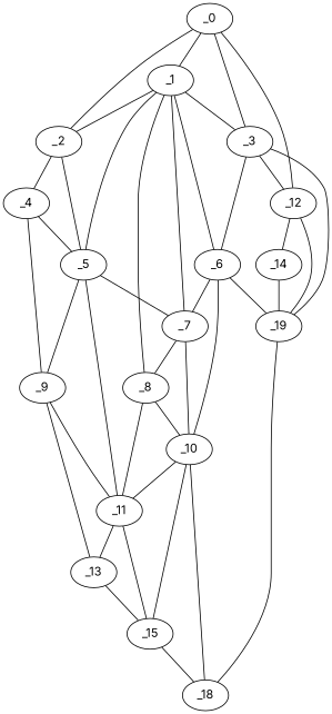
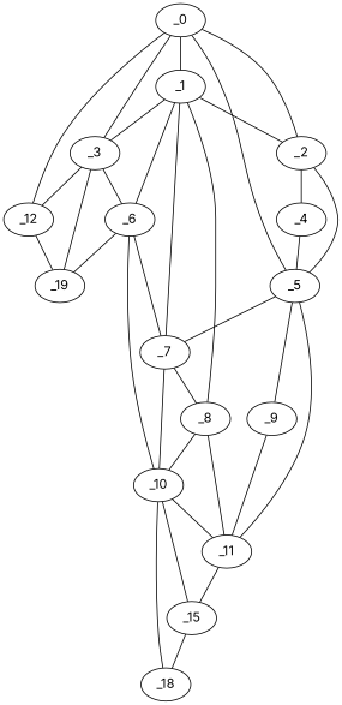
  graph {
    fontname=Inter
    node [fontname=Inter x=38]
    edge [fontname=Inter valence=1]
    _0 [x=36 y=37]
    _1 [y=105]
    _2 [y=112]
    _3 [x=40 y=45]
    _12 [x=85 y=14]
    _5 [x=57 y=109]
    _6 [x=58 y=81]
    _7 [x=59 y=90]
    _8 [x=59 y=95]
    _4 [x=50 y=118]
    n11 [label=_19 x=93 y=46]
-   _14 [x=92 y=13]
    _9 [x=62 y=121]
    _11 [x=76 y=113]
    _10 [x=75 y=86]
    _18 [x=93 y=71]
-   _13 [x=85 y=125]
    _15 [x=92 y=115]
    _0 -- _1 [valence=2]
    _0 -- _2
    _0 -- _3
    _0 -- _12
    _1 -- _2 [valence=2]
    _1 -- _3 [valence=2]
-   _1 -- _5 [valence=2]
+   _0 -- _5 [valence=2]
    _1 -- _6
    _1 -- _7 [valence=2]
    _1 -- _8 [valence=2]
    _2 -- _5
    _2 -- _4
    _3 -- _12 [valence=2]
    _3 -- _6 [valence=2]
    _3 -- n11 [valence=2]
    _12 -- n11
-   _12 -- _14
    _5 -- _7
    _5 -- _9 [valence=2]
    _5 -- _11
    _6 -- _7 [valence=2]
    _6 -- n11 [valence=2]
    _6 -- _10
    _7 -- _8
    _7 -- _10
    _8 -- _11 [valence=2]
    _8 -- _10
    _4 -- _5
-   _4 -- _9
-   n11 -- _18
-   _14 -- n11
    _9 -- _11
-   _9 -- _13
-   _11 -- _13 [valence=2]
    _11 -- _15 [valence=2]
    _10 -- _11 [valence=2]
    _10 -- _18 [valence=2]
    _10 -- _15
-   _13 -- _15 [valence=2]
    _15 -- _18
  }
